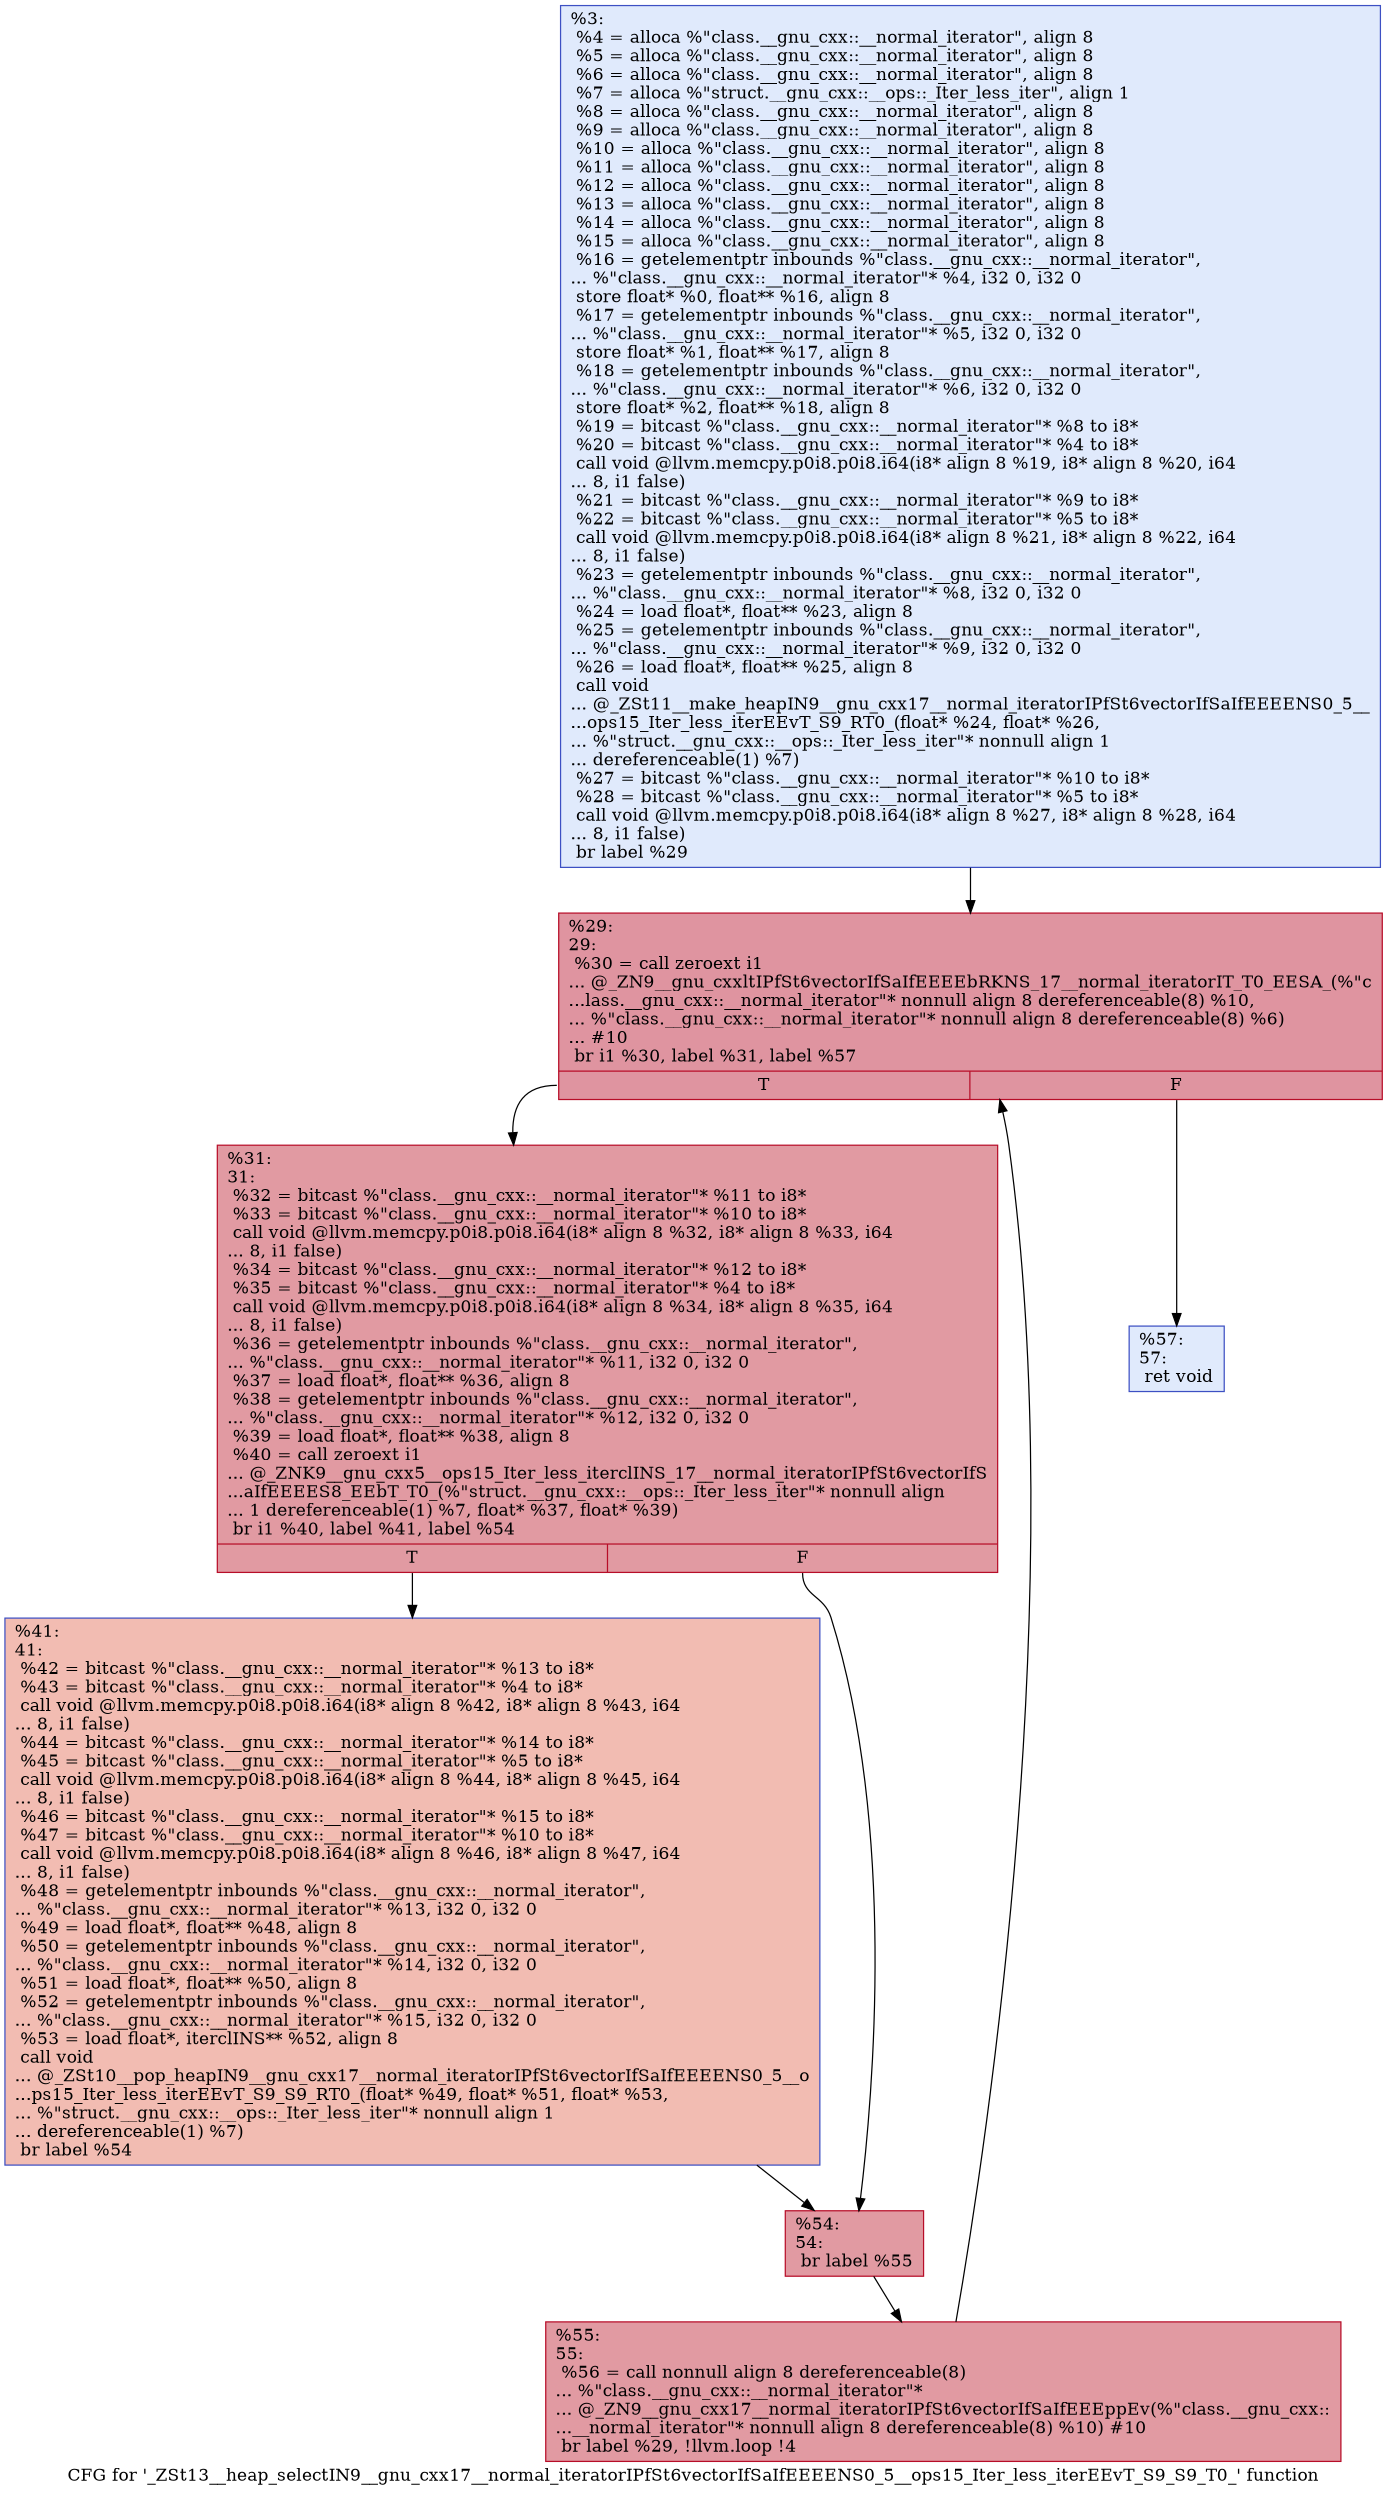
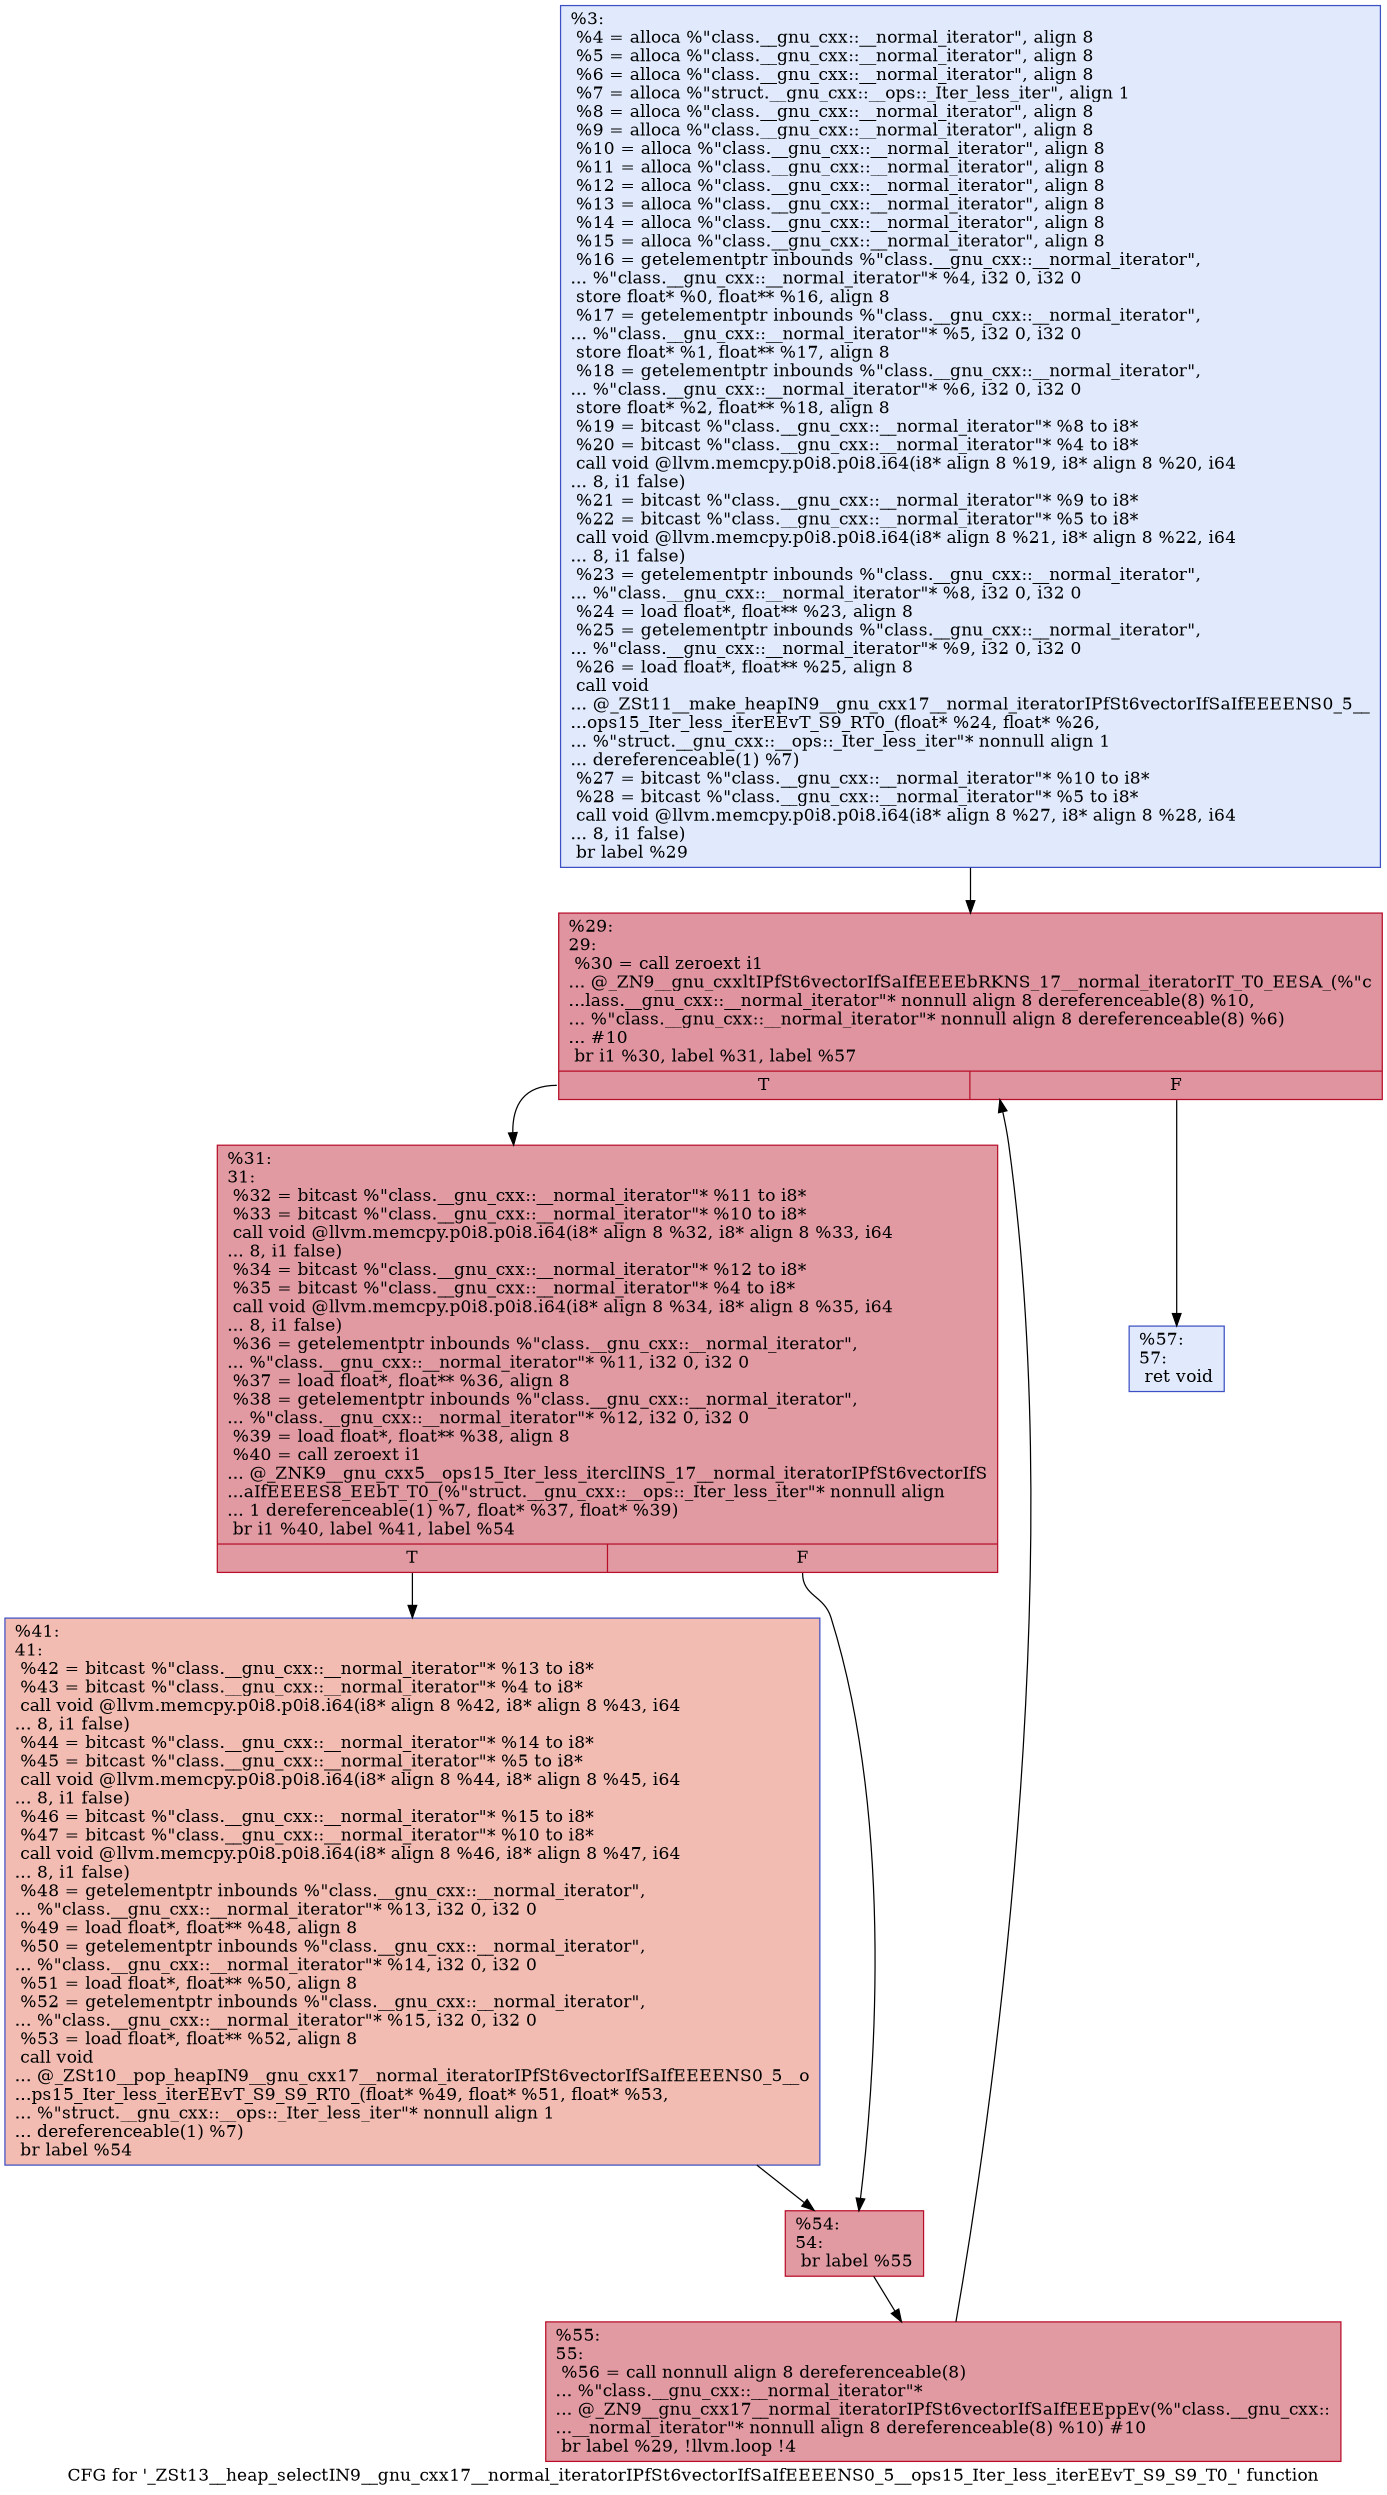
  digraph {
    label="CFG for '_ZSt13__heap_selectIN9__gnu_cxx17__normal_iteratorIPfSt6vectorIfSaIfEEEENS0_5__ops15_Iter_less_iterEEvT_S9_S9_T0_' function"
    node [color="#b70d28ff" fillcolor="#bb1b2c70" shape=record style=filled]
    n1 [color="#3d50c3ff" fillcolor="#b9d0f970" label="{%3:\l  %4 = alloca %\"class.__gnu_cxx::__normal_iterator\", align 8\l  %5 = alloca %\"class.__gnu_cxx::__normal_iterator\", align 8\l  %6 = alloca %\"class.__gnu_cxx::__normal_iterator\", align 8\l  %7 = alloca %\"struct.__gnu_cxx::__ops::_Iter_less_iter\", align 1\l  %8 = alloca %\"class.__gnu_cxx::__normal_iterator\", align 8\l  %9 = alloca %\"class.__gnu_cxx::__normal_iterator\", align 8\l  %10 = alloca %\"class.__gnu_cxx::__normal_iterator\", align 8\l  %11 = alloca %\"class.__gnu_cxx::__normal_iterator\", align 8\l  %12 = alloca %\"class.__gnu_cxx::__normal_iterator\", align 8\l  %13 = alloca %\"class.__gnu_cxx::__normal_iterator\", align 8\l  %14 = alloca %\"class.__gnu_cxx::__normal_iterator\", align 8\l  %15 = alloca %\"class.__gnu_cxx::__normal_iterator\", align 8\l  %16 = getelementptr inbounds %\"class.__gnu_cxx::__normal_iterator\",\l... %\"class.__gnu_cxx::__normal_iterator\"* %4, i32 0, i32 0\l  store float* %0, float** %16, align 8\l  %17 = getelementptr inbounds %\"class.__gnu_cxx::__normal_iterator\",\l... %\"class.__gnu_cxx::__normal_iterator\"* %5, i32 0, i32 0\l  store float* %1, float** %17, align 8\l  %18 = getelementptr inbounds %\"class.__gnu_cxx::__normal_iterator\",\l... %\"class.__gnu_cxx::__normal_iterator\"* %6, i32 0, i32 0\l  store float* %2, float** %18, align 8\l  %19 = bitcast %\"class.__gnu_cxx::__normal_iterator\"* %8 to i8*\l  %20 = bitcast %\"class.__gnu_cxx::__normal_iterator\"* %4 to i8*\l  call void @llvm.memcpy.p0i8.p0i8.i64(i8* align 8 %19, i8* align 8 %20, i64\l... 8, i1 false)\l  %21 = bitcast %\"class.__gnu_cxx::__normal_iterator\"* %9 to i8*\l  %22 = bitcast %\"class.__gnu_cxx::__normal_iterator\"* %5 to i8*\l  call void @llvm.memcpy.p0i8.p0i8.i64(i8* align 8 %21, i8* align 8 %22, i64\l... 8, i1 false)\l  %23 = getelementptr inbounds %\"class.__gnu_cxx::__normal_iterator\",\l... %\"class.__gnu_cxx::__normal_iterator\"* %8, i32 0, i32 0\l  %24 = load float*, float** %23, align 8\l  %25 = getelementptr inbounds %\"class.__gnu_cxx::__normal_iterator\",\l... %\"class.__gnu_cxx::__normal_iterator\"* %9, i32 0, i32 0\l  %26 = load float*, float** %25, align 8\l  call void\l... @_ZSt11__make_heapIN9__gnu_cxx17__normal_iteratorIPfSt6vectorIfSaIfEEEENS0_5__\l...ops15_Iter_less_iterEEvT_S9_RT0_(float* %24, float* %26,\l... %\"struct.__gnu_cxx::__ops::_Iter_less_iter\"* nonnull align 1\l... dereferenceable(1) %7)\l  %27 = bitcast %\"class.__gnu_cxx::__normal_iterator\"* %10 to i8*\l  %28 = bitcast %\"class.__gnu_cxx::__normal_iterator\"* %5 to i8*\l  call void @llvm.memcpy.p0i8.p0i8.i64(i8* align 8 %27, i8* align 8 %28, i64\l... 8, i1 false)\l  br label %29\l}"]
    n2 [fillcolor="#b70d2870" label="{%29:\l29:                                               \l  %30 = call zeroext i1\l... @_ZN9__gnu_cxxltIPfSt6vectorIfSaIfEEEEbRKNS_17__normal_iteratorIT_T0_EESA_(%\"c\l...lass.__gnu_cxx::__normal_iterator\"* nonnull align 8 dereferenceable(8) %10,\l... %\"class.__gnu_cxx::__normal_iterator\"* nonnull align 8 dereferenceable(8) %6)\l... #10\l  br i1 %30, label %31, label %57\l|{<s0>T|<s1>F}}"]
    n3 [label="{%31:\l31:                                               \l  %32 = bitcast %\"class.__gnu_cxx::__normal_iterator\"* %11 to i8*\l  %33 = bitcast %\"class.__gnu_cxx::__normal_iterator\"* %10 to i8*\l  call void @llvm.memcpy.p0i8.p0i8.i64(i8* align 8 %32, i8* align 8 %33, i64\l... 8, i1 false)\l  %34 = bitcast %\"class.__gnu_cxx::__normal_iterator\"* %12 to i8*\l  %35 = bitcast %\"class.__gnu_cxx::__normal_iterator\"* %4 to i8*\l  call void @llvm.memcpy.p0i8.p0i8.i64(i8* align 8 %34, i8* align 8 %35, i64\l... 8, i1 false)\l  %36 = getelementptr inbounds %\"class.__gnu_cxx::__normal_iterator\",\l... %\"class.__gnu_cxx::__normal_iterator\"* %11, i32 0, i32 0\l  %37 = load float*, float** %36, align 8\l  %38 = getelementptr inbounds %\"class.__gnu_cxx::__normal_iterator\",\l... %\"class.__gnu_cxx::__normal_iterator\"* %12, i32 0, i32 0\l  %39 = load float*, float** %38, align 8\l  %40 = call zeroext i1\l... @_ZNK9__gnu_cxx5__ops15_Iter_less_iterclINS_17__normal_iteratorIPfSt6vectorIfS\l...aIfEEEES8_EEbT_T0_(%\"struct.__gnu_cxx::__ops::_Iter_less_iter\"* nonnull align\l... 1 dereferenceable(1) %7, float* %37, float* %39)\l  br i1 %40, label %41, label %54\l|{<s0>T|<s1>F}}"]
    n4 [color="#3d50c3ff" fillcolor="#b9d0f970" label="{%57:\l57:                                               \l  ret void\l}"]
-   n5 [color="#3d50c3ff" fillcolor="#e1675170" label="{%41:\l41:                                               \l  %42 = bitcast %\"class.__gnu_cxx::__normal_iterator\"* %13 to i8*\l  %43 = bitcast %\"class.__gnu_cxx::__normal_iterator\"* %4 to i8*\l  call void @llvm.memcpy.p0i8.p0i8.i64(i8* align 8 %42, i8* align 8 %43, i64\l... 8, i1 false)\l  %44 = bitcast %\"class.__gnu_cxx::__normal_iterator\"* %14 to i8*\l  %45 = bitcast %\"class.__gnu_cxx::__normal_iterator\"* %5 to i8*\l  call void @llvm.memcpy.p0i8.p0i8.i64(i8* align 8 %44, i8* align 8 %45, i64\l... 8, i1 false)\l  %46 = bitcast %\"class.__gnu_cxx::__normal_iterator\"* %15 to i8*\l  %47 = bitcast %\"class.__gnu_cxx::__normal_iterator\"* %10 to i8*\l  call void @llvm.memcpy.p0i8.p0i8.i64(i8* align 8 %46, i8* align 8 %47, i64\l... 8, i1 false)\l  %48 = getelementptr inbounds %\"class.__gnu_cxx::__normal_iterator\",\l... %\"class.__gnu_cxx::__normal_iterator\"* %13, i32 0, i32 0\l  %49 = load float*, float** %48, align 8\l  %50 = getelementptr inbounds %\"class.__gnu_cxx::__normal_iterator\",\l... %\"class.__gnu_cxx::__normal_iterator\"* %14, i32 0, i32 0\l  %51 = load float*, float** %50, align 8\l  %52 = getelementptr inbounds %\"class.__gnu_cxx::__normal_iterator\",\l... %\"class.__gnu_cxx::__normal_iterator\"* %15, i32 0, i32 0\l  %53 = load float*, iterclINS** %52, align 8\l  call void\l... @_ZSt10__pop_heapIN9__gnu_cxx17__normal_iteratorIPfSt6vectorIfSaIfEEEENS0_5__o\l...ps15_Iter_less_iterEEvT_S9_S9_RT0_(float* %49, float* %51, float* %53,\l... %\"struct.__gnu_cxx::__ops::_Iter_less_iter\"* nonnull align 1\l... dereferenceable(1) %7)\l  br label %54\l}"]
+   n5 [color="#3d50c3ff" fillcolor="#e1675170" label="{%41:\l41:                                               \l  %42 = bitcast %\"class.__gnu_cxx::__normal_iterator\"* %13 to i8*\l  %43 = bitcast %\"class.__gnu_cxx::__normal_iterator\"* %4 to i8*\l  call void @llvm.memcpy.p0i8.p0i8.i64(i8* align 8 %42, i8* align 8 %43, i64\l... 8, i1 false)\l  %44 = bitcast %\"class.__gnu_cxx::__normal_iterator\"* %14 to i8*\l  %45 = bitcast %\"class.__gnu_cxx::__normal_iterator\"* %5 to i8*\l  call void @llvm.memcpy.p0i8.p0i8.i64(i8* align 8 %44, i8* align 8 %45, i64\l... 8, i1 false)\l  %46 = bitcast %\"class.__gnu_cxx::__normal_iterator\"* %15 to i8*\l  %47 = bitcast %\"class.__gnu_cxx::__normal_iterator\"* %10 to i8*\l  call void @llvm.memcpy.p0i8.p0i8.i64(i8* align 8 %46, i8* align 8 %47, i64\l... 8, i1 false)\l  %48 = getelementptr inbounds %\"class.__gnu_cxx::__normal_iterator\",\l... %\"class.__gnu_cxx::__normal_iterator\"* %13, i32 0, i32 0\l  %49 = load float*, float** %48, align 8\l  %50 = getelementptr inbounds %\"class.__gnu_cxx::__normal_iterator\",\l... %\"class.__gnu_cxx::__normal_iterator\"* %14, i32 0, i32 0\l  %51 = load float*, float** %50, align 8\l  %52 = getelementptr inbounds %\"class.__gnu_cxx::__normal_iterator\",\l... %\"class.__gnu_cxx::__normal_iterator\"* %15, i32 0, i32 0\l  %53 = load float*, float** %52, align 8\l  call void\l... @_ZSt10__pop_heapIN9__gnu_cxx17__normal_iteratorIPfSt6vectorIfSaIfEEEENS0_5__o\l...ps15_Iter_less_iterEEvT_S9_S9_RT0_(float* %49, float* %51, float* %53,\l... %\"struct.__gnu_cxx::__ops::_Iter_less_iter\"* nonnull align 1\l... dereferenceable(1) %7)\l  br label %54\l}"]
    n6 [label="{%54:\l54:                                               \l  br label %55\l}"]
    n7 [label="{%55:\l55:                                               \l  %56 = call nonnull align 8 dereferenceable(8)\l... %\"class.__gnu_cxx::__normal_iterator\"*\l... @_ZN9__gnu_cxx17__normal_iteratorIPfSt6vectorIfSaIfEEEppEv(%\"class.__gnu_cxx::\l...__normal_iterator\"* nonnull align 8 dereferenceable(8) %10) #10\l  br label %29, !llvm.loop !4\l}"]
    n1 -> n2
    n2 -> n3 [tailport=s0]
    n2 -> n4 [tailport=s1]
    n3 -> n5 [tailport=s0]
    n3 -> n6 [tailport=s1]
    n5 -> n6
    n6 -> n7
    n7 -> n2
  }
